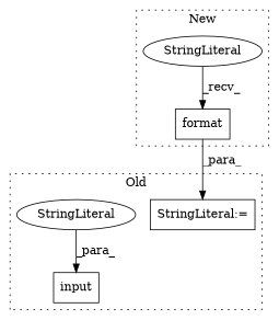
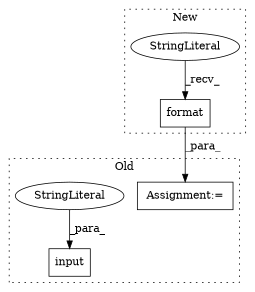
  digraph {
    node [a=32 shape=box]
    n1 [l="7,1" label=format s="1377,1397"]
    n2 [a=45 l=27 label=StringLiteral s=1349 shape=ellipse]
    n3 [l="6,1" label=input s="800,854"]
-   n4 [a=7 l=1 label="StringLiteral:=" s=795]
+   n4 [a=7 l=1 label="Assignment:=" s=795]
    n5 [a=45 l=48 label=StringLiteral s=806 shape=ellipse]
    subgraph cluster_1 {
      label=New
      style=dotted
      n1
      n2
    }
    subgraph cluster_2 {
      label=Old
      style=dotted
      n3
      n4
      n5
    }
    n1 -> n4 [label=_para_]
    n2 -> n1 [label=_recv_]
    n5 -> n3 [label=_para_]
  }
